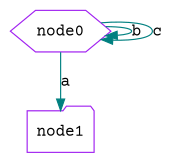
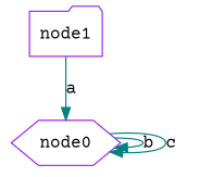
  digraph {
    fontname="Courier Prime"
    node [color=purple fontname="Courier Prime"]
    edge [color=teal fontname="Courier Prime"]
    n1 [label=node0 shape=hexagon]
    n2 [label=node1 shape=folder]
    n1 -> n1 [label=b]
    n1 -> n1 [label=c]
-   n1 -> n2 [label=a]
+   n2 -> n1 [label=a]
  }
